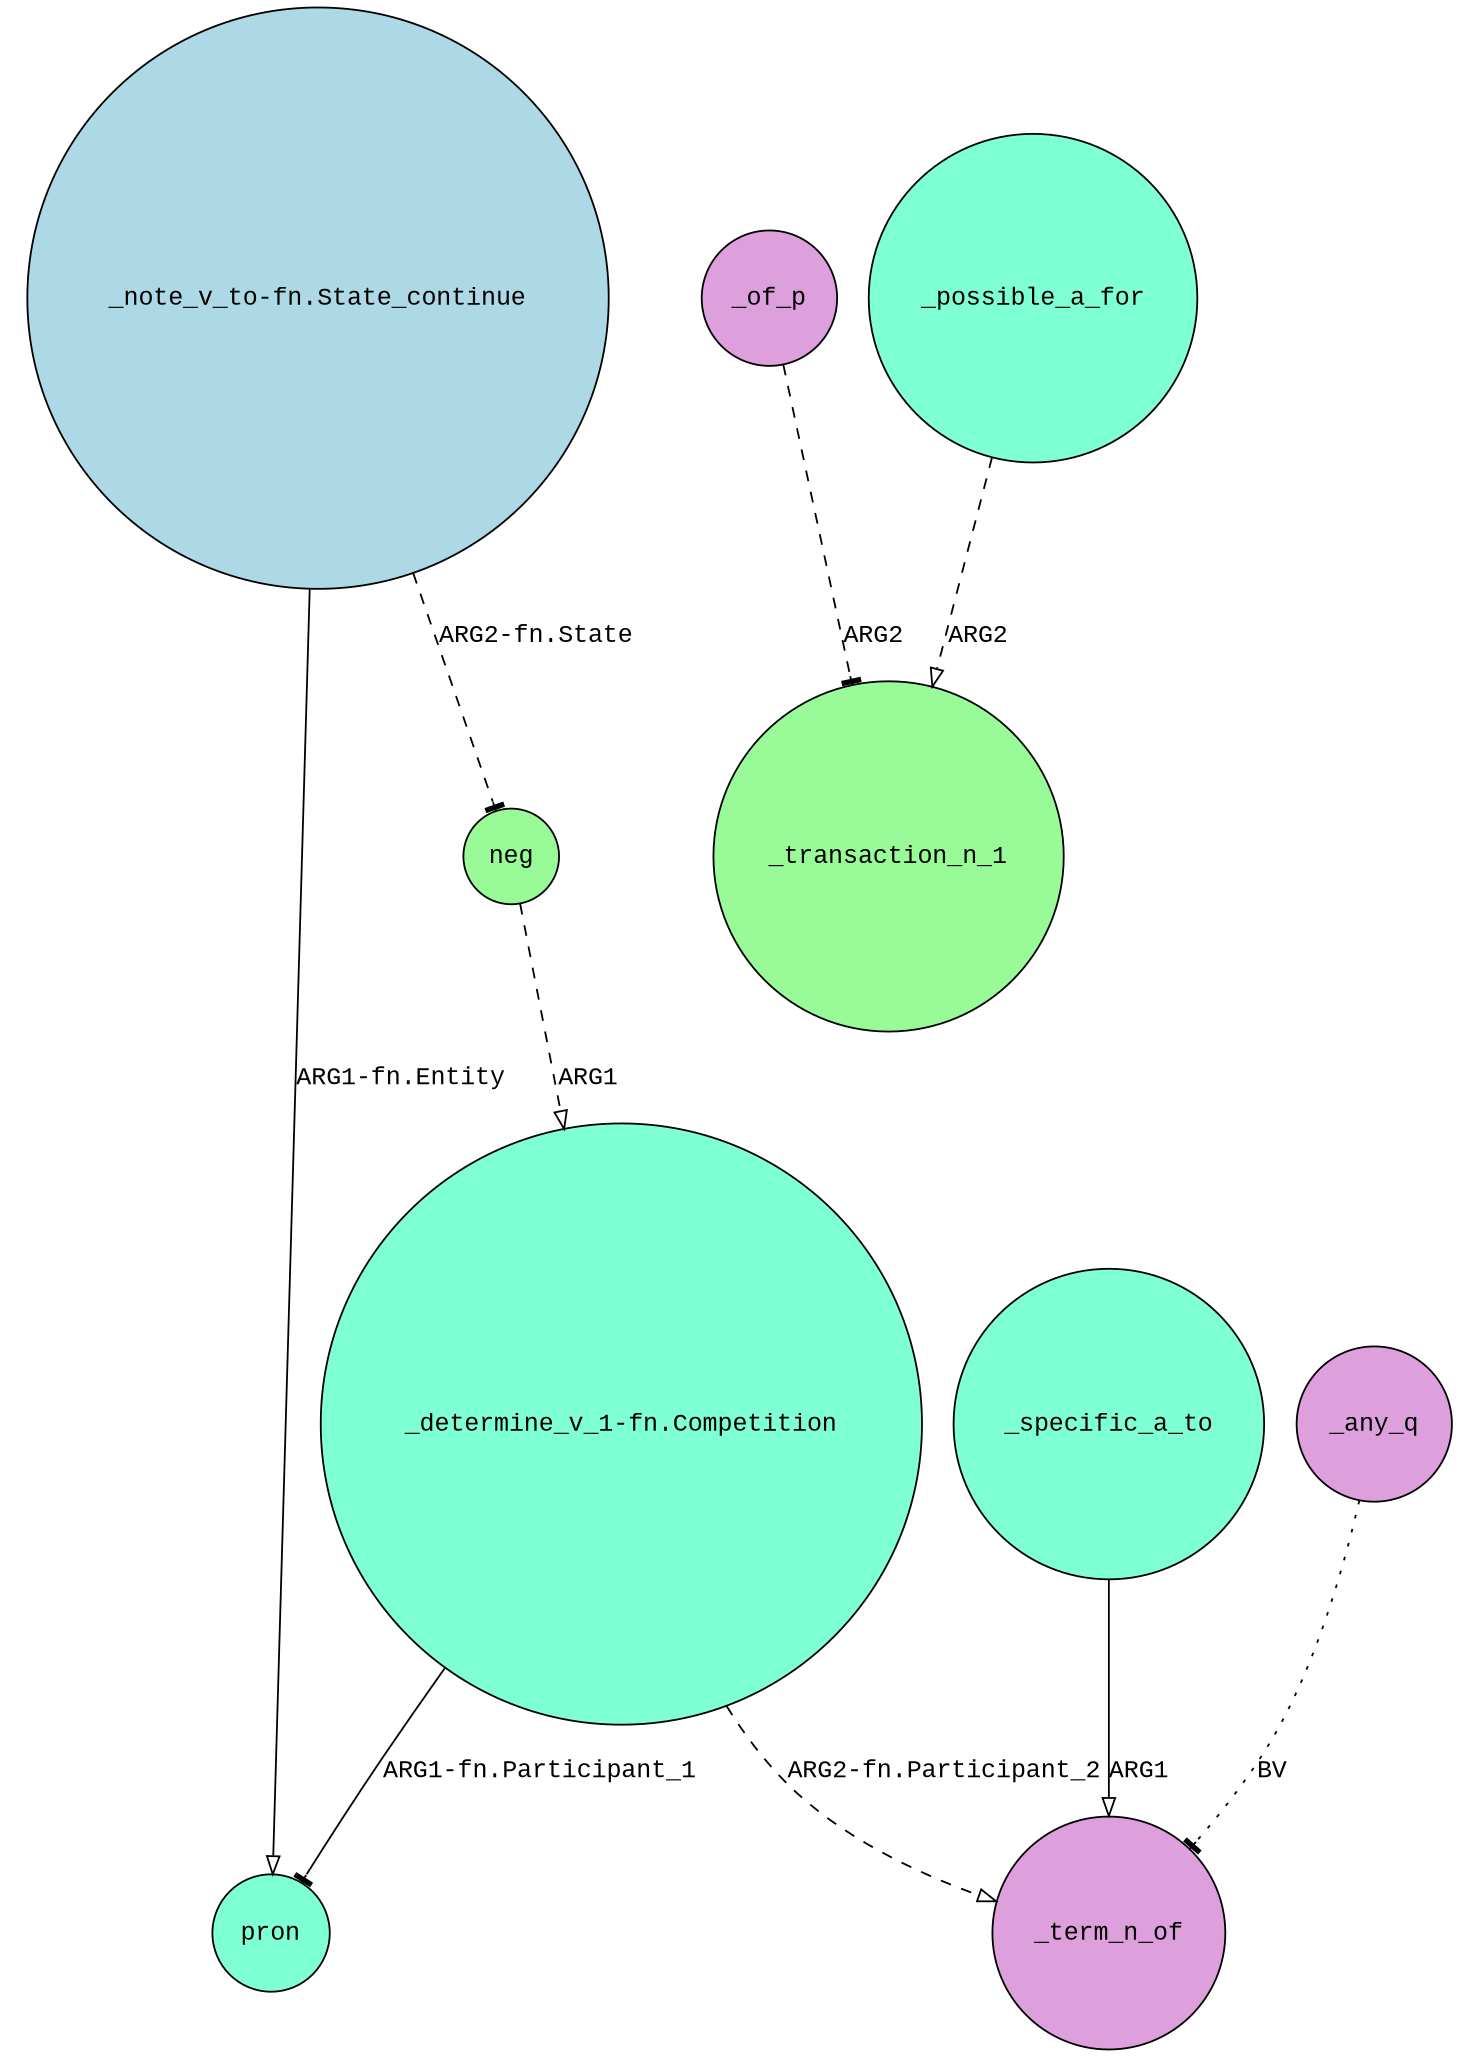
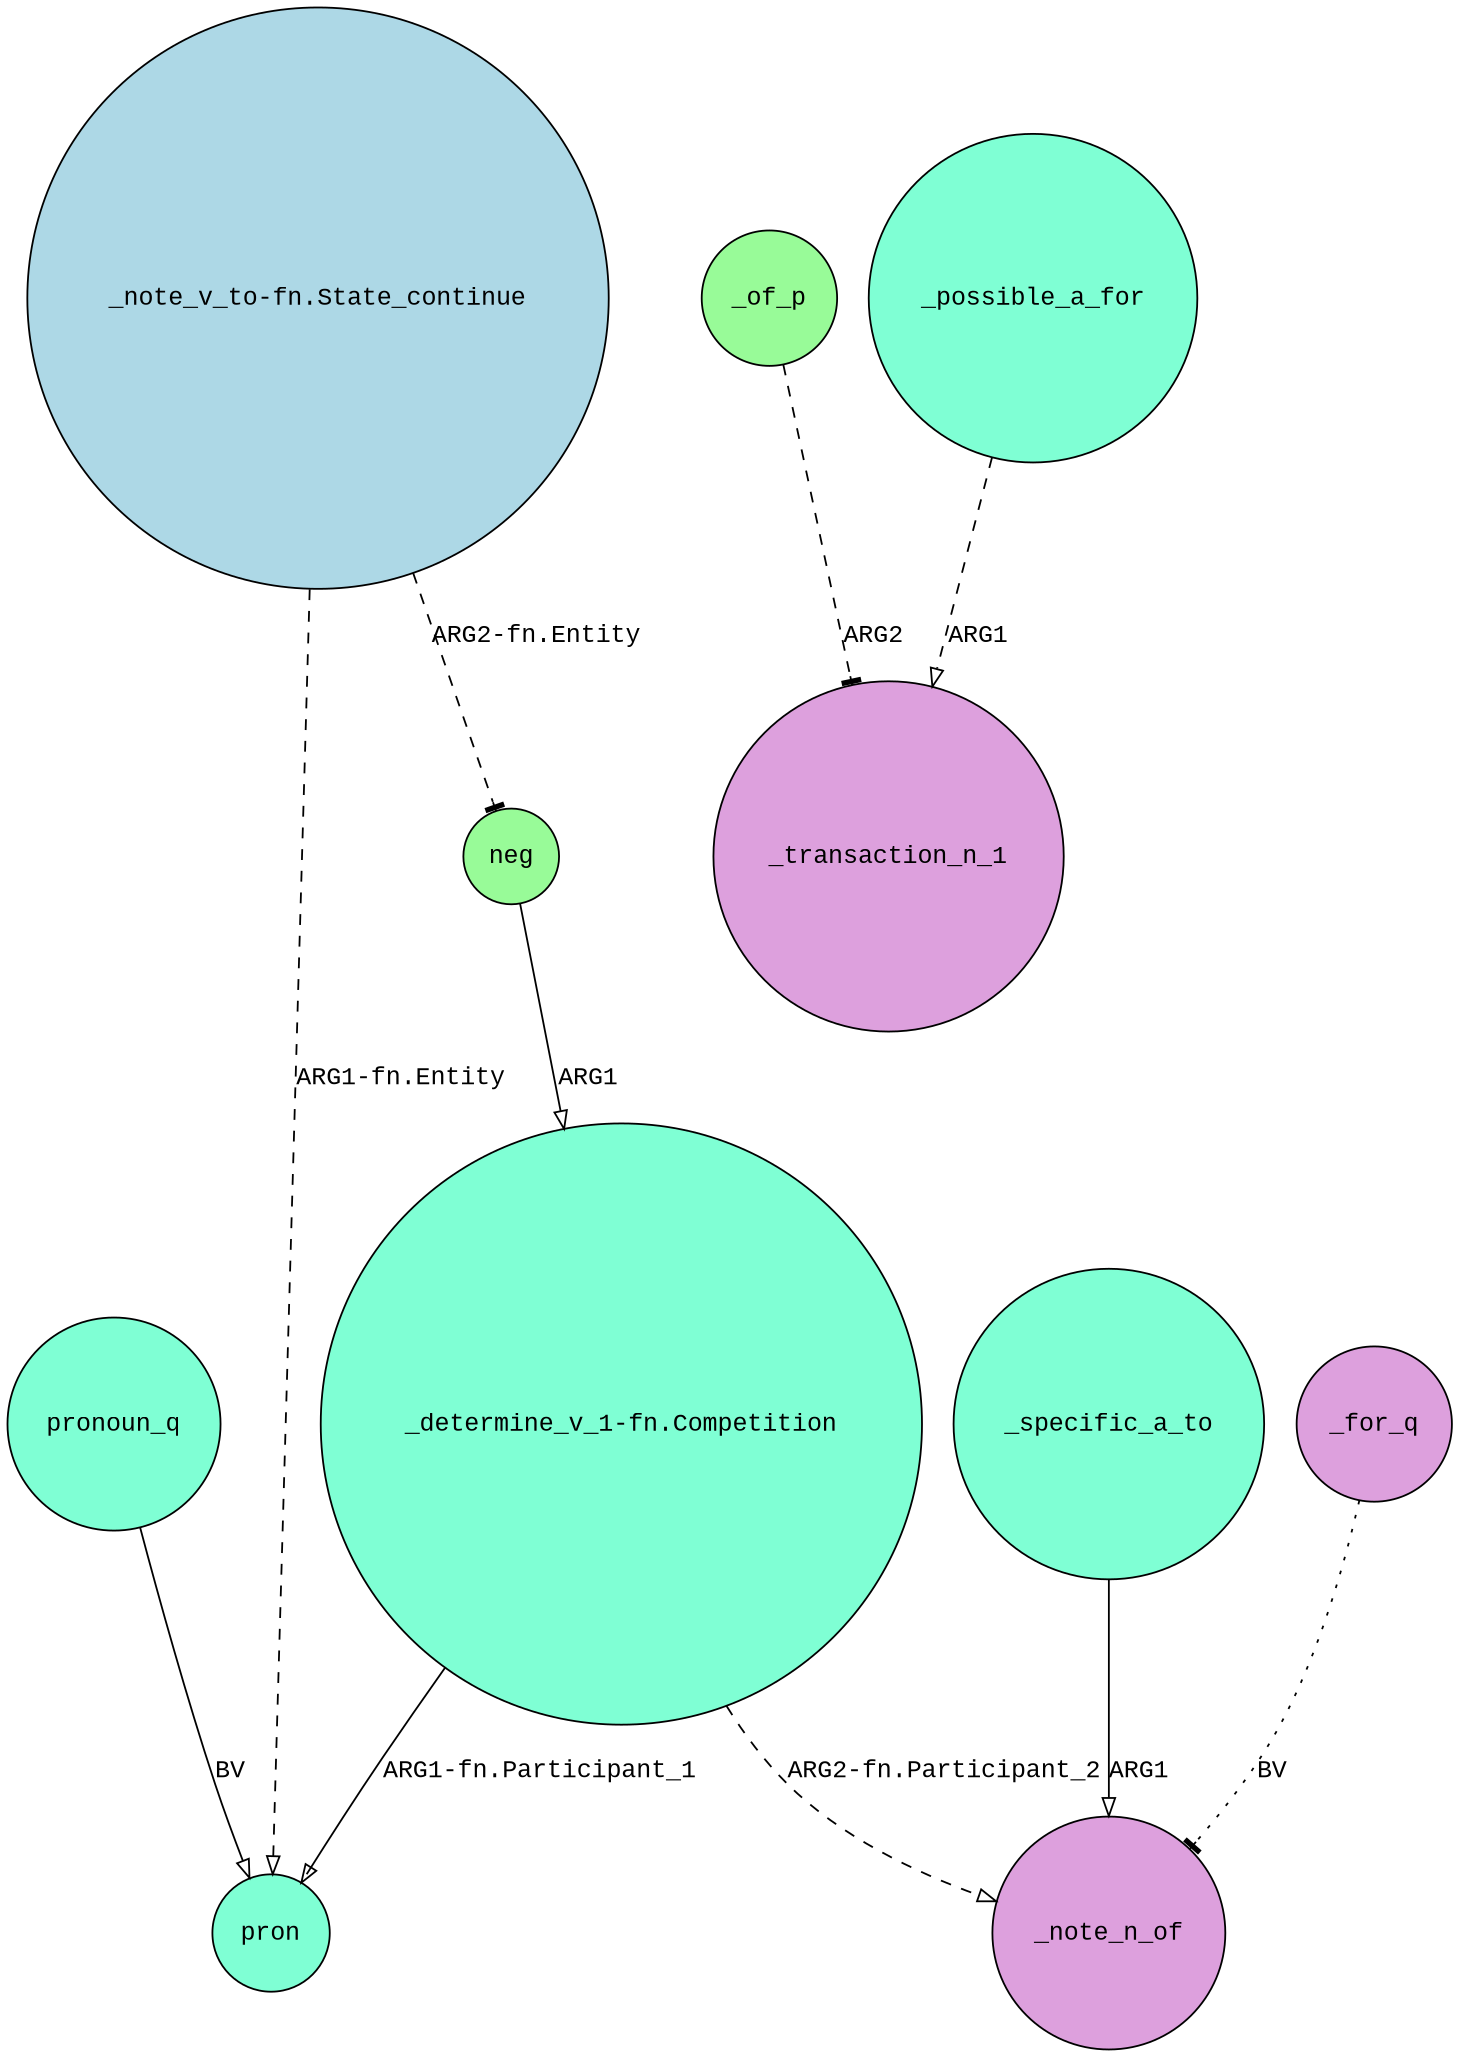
  digraph {
    fontname="Liberation Mono"
    node [fillcolor=aquamarine fontname="Liberation Mono" shape=circle style=filled]
    edge [arrowhead=onormal fontname="Liberation Mono" style=dashed]
    "_determine_v_1-fn.Competition"
    pron
-   _term_n_of [fillcolor=plum]
-   _of_p [fillcolor=plum]
-   _transaction_n_1 [fillcolor=palegreen]
+   _term_n_of [fillcolor=plum label=_note_n_of]
+   _of_p [fillcolor=palegreen]
+   _transaction_n_1 [fillcolor=plum]
    _specific_a_to
    _possible_a_for
    "_note_v_to-fn.State_continue" [fillcolor=lightblue]
    neg [fillcolor=palegreen]
-   _any_q [fillcolor=plum]
-   "_determine_v_1-fn.Competition" -> pron [arrowhead=tee label="ARG1-fn.Participant_1" style=solid]
+   pronoun_q
+   _any_q [fillcolor=plum label=_for_q]
+   "_determine_v_1-fn.Competition" -> pron [label="ARG1-fn.Participant_1" style=solid]
    "_determine_v_1-fn.Competition" -> _term_n_of [label="ARG2-fn.Participant_2"]
    _of_p -> _transaction_n_1 [arrowhead=tee label=ARG2]
    _specific_a_to -> _term_n_of [label=ARG1 style=solid]
-   _possible_a_for -> _transaction_n_1 [label=ARG2]
-   "_note_v_to-fn.State_continue" -> pron [label="ARG1-fn.Entity" style=solid]
-   "_note_v_to-fn.State_continue" -> neg [arrowhead=tee label="ARG2-fn.State"]
-   neg -> "_determine_v_1-fn.Competition" [label=ARG1]
+   _possible_a_for -> _transaction_n_1 [label=ARG1]
+   "_note_v_to-fn.State_continue" -> pron [label="ARG1-fn.Entity"]
+   "_note_v_to-fn.State_continue" -> neg [arrowhead=tee label="ARG2-fn.Entity"]
+   neg -> "_determine_v_1-fn.Competition" [label=ARG1 style=solid]
+   pronoun_q -> pron [label=BV style=solid]
    _any_q -> _term_n_of [arrowhead=tee label=BV style=dotted]
  }
